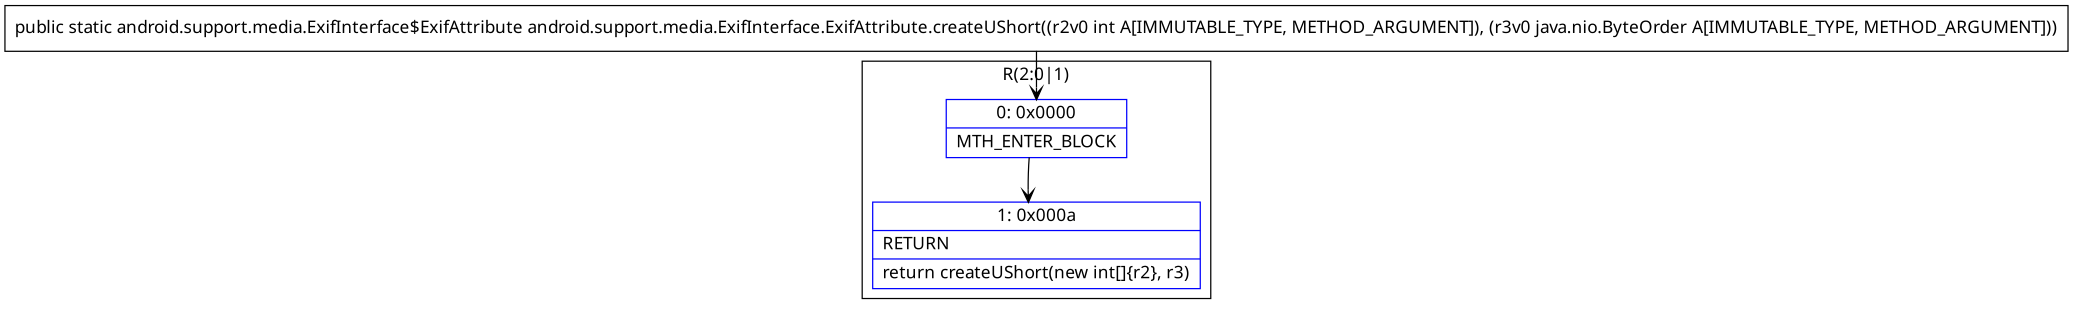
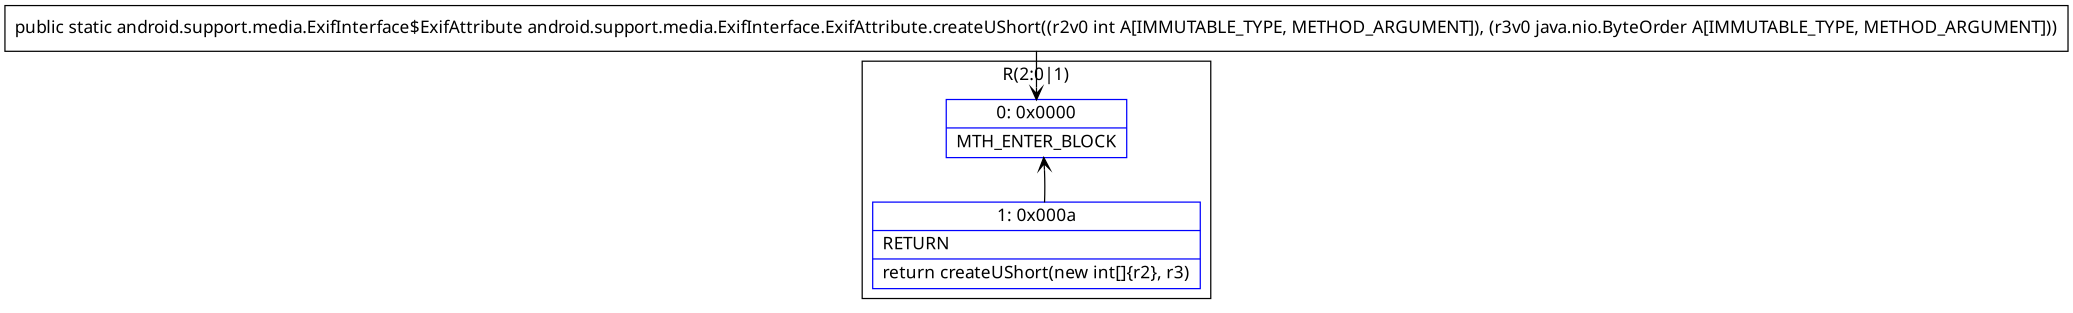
  digraph {
    fontname="Noto Sans"
    node [color=blue shape=record fontname="Noto Sans"]
    edge [style=solid arrowhead=vee fontname="Noto Sans"]
    n1 [label="{0\:\ 0x0000|MTH_ENTER_BLOCK\l}"]
    n2 [label="{1\:\ 0x000a|RETURN\l|return createUShort(new int[]\{r2\}, r3)\l}"]
    n3 [label="{public static android.support.media.ExifInterface$ExifAttribute android.support.media.ExifInterface.ExifAttribute.createUShort((r2v0 int A[IMMUTABLE_TYPE, METHOD_ARGUMENT]), (r3v0 java.nio.ByteOrder A[IMMUTABLE_TYPE, METHOD_ARGUMENT])) }" color=""]
    subgraph cluster_1 {
      label="R(2:0|1)"
      n1
      n2
    }
-   n1 -> n2
+   n2 -> n1
    n3 -> n1
  }
